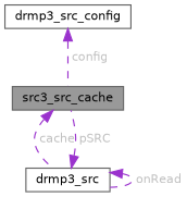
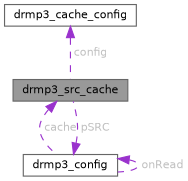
  digraph {
    node [color=gray40 fillcolor=white fontname=Helvetica fontsize=10 shape=box style=filled]
    edge [color=darkorchid3 dir=back fontcolor=grey fontname=Helvetica fontsize=10 labelfontname=Helvetica labelfontsize=10 style=dashed]
-   n1 [fillcolor=grey60 fontcolor=black height=0.2 label=src3_src_cache width=0.4]
-   n2 [height=0.2 label=drmp3_src width=0.4]
-   n3 [height=0.2 label=drmp3_src_config width=0.4]
+   n1 [fillcolor=grey60 fontcolor=black height=0.2 label=drmp3_src_cache width=0.4]
+   n2 [height=0.2 label=drmp3_config width=0.4]
+   n3 [height=0.2 label=drmp3_cache_config width=0.4]
    n1 -> n2 [label=" cache"]
    n2 -> n1 [label=" pSRC"]
    n2 -> n2 [label=" onRead"]
    n3 -> n1 [label=" config"]
  }
